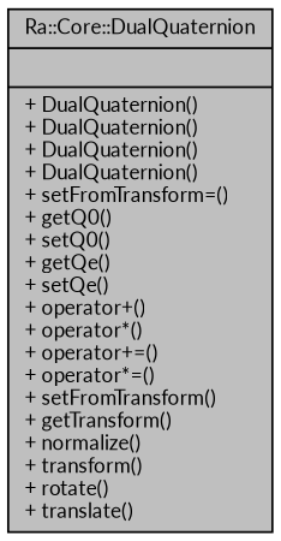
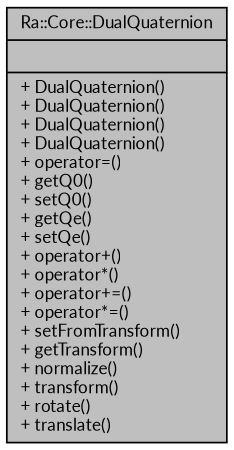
  digraph {
    fontname=Lato
-   n1 [color=black fillcolor=grey75 fontcolor=black fontname=Lato fontsize=10 height=0.2 label="{Ra::Core::DualQuaternion\n||+ DualQuaternion()\l+ DualQuaternion()\l+ DualQuaternion()\l+ DualQuaternion()\l+ setFromTransform=()\l+ getQ0()\l+ setQ0()\l+ getQe()\l+ setQe()\l+ operator+()\l+ operator*()\l+ operator+=()\l+ operator*=()\l+ setFromTransform()\l+ getTransform()\l+ normalize()\l+ transform()\l+ rotate()\l+ translate()\l}" shape=record style=filled width=0.4]
+   n1 [color=black fillcolor=grey75 fontcolor=black fontname=Lato fontsize=10 height=0.2 label="{Ra::Core::DualQuaternion\n||+ DualQuaternion()\l+ DualQuaternion()\l+ DualQuaternion()\l+ DualQuaternion()\l+ operator=()\l+ getQ0()\l+ setQ0()\l+ getQe()\l+ setQe()\l+ operator+()\l+ operator*()\l+ operator+=()\l+ operator*=()\l+ setFromTransform()\l+ getTransform()\l+ normalize()\l+ transform()\l+ rotate()\l+ translate()\l}" shape=record style=filled width=0.4]
  }
